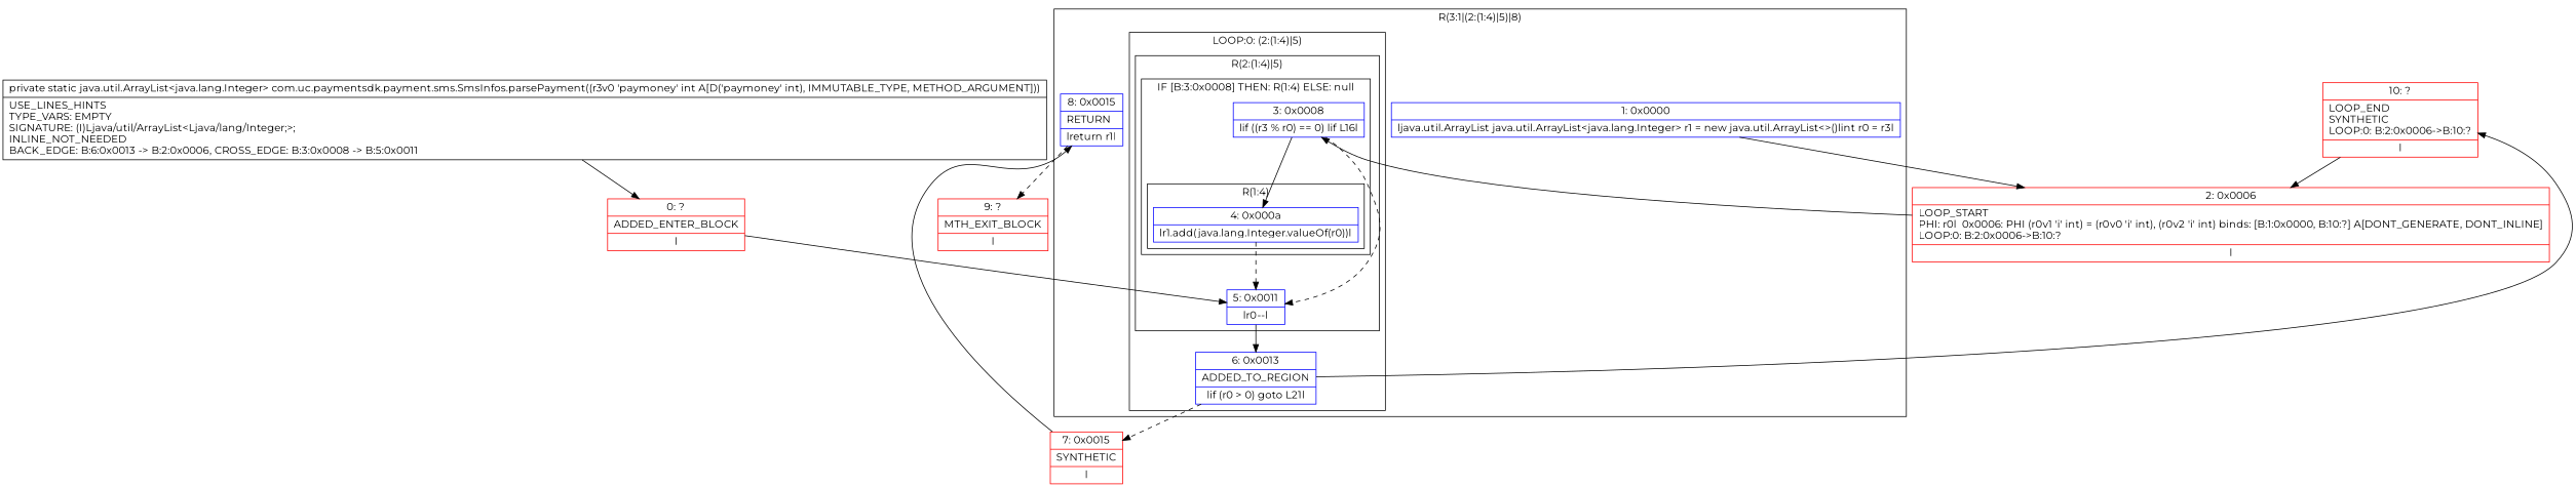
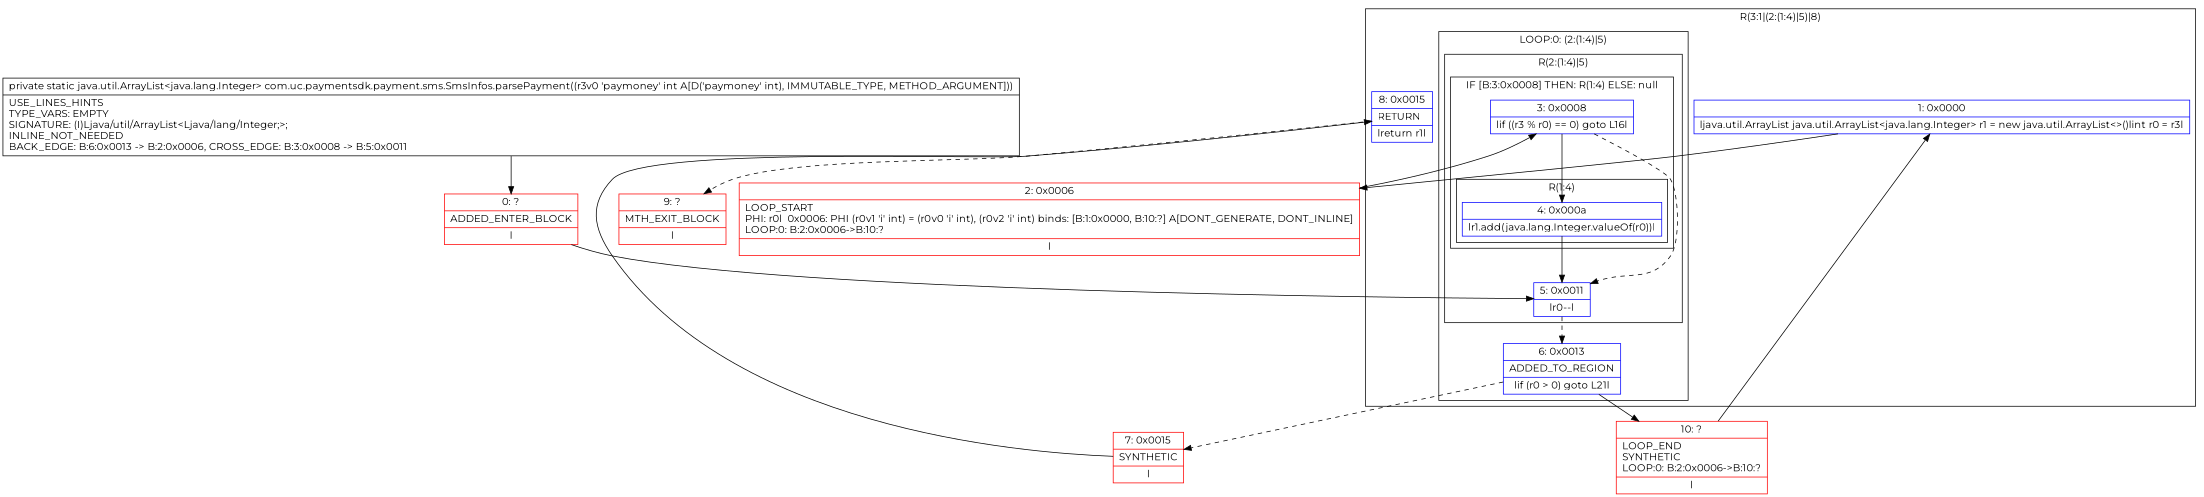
  digraph {
    fontname=Montserrat
    node [color=blue fontname=Montserrat shape=record]
    edge [fontname=Montserrat]
    n1 [label="{4\:\ 0x000a|lr1.add(java.lang.Integer.valueOf(r0))l}"]
-   n2 [label="{3\:\ 0x0008|lif ((r3 % r0) == 0) lif L16l}"]
+   n2 [label="{3\:\ 0x0008|lif ((r3 % r0) == 0) goto L16l}"]
    n3 [label="{5\:\ 0x0011|lr0\-\-l}"]
    n4 [label="{6\:\ 0x0013|ADDED_TO_REGION\l|lif (r0 \> 0) goto L21l}"]
    n5 [label="{1\:\ 0x0000|ljava.util.ArrayList java.util.ArrayList\<java.lang.Integer\> r1 = new java.util.ArrayList\<\>()lint r0 = r3l}"]
    n6 [label="{8\:\ 0x0015|RETURN\l|lreturn r1l}"]
    n7 [color=red label="{7\:\ 0x0015|SYNTHETIC\l|l}"]
    n8 [color=red label="{10\:\ ?|LOOP_END\lSYNTHETIC\lLOOP:0: B:2:0x0006\-\>B:10:?\l|l}"]
    n9 [color=red label="{2\:\ 0x0006|LOOP_START\lPHI: r0l  0x0006: PHI (r0v1 'i' int) = (r0v0 'i' int), (r0v2 'i' int) binds: [B:1:0x0000, B:10:?] A[DONT_GENERATE, DONT_INLINE]\lLOOP:0: B:2:0x0006\-\>B:10:?\l|l}"]
    n10 [color=red label="{9\:\ ?|MTH_EXIT_BLOCK\l|l}"]
    n11 [color=red label="{0\:\ ?|ADDED_ENTER_BLOCK\l|l}"]
    n12 [label="{private static java.util.ArrayList\<java.lang.Integer\> com.uc.paymentsdk.payment.sms.SmsInfos.parsePayment((r3v0 'paymoney' int A[D('paymoney' int), IMMUTABLE_TYPE, METHOD_ARGUMENT]))  | USE_LINES_HINTS\lTYPE_VARS: EMPTY\lSIGNATURE: (I)Ljava\/util\/ArrayList\<Ljava\/lang\/Integer;\>;\lINLINE_NOT_NEEDED\lBACK_EDGE: B:6:0x0013 \-\> B:2:0x0006, CROSS_EDGE: B:3:0x0008 \-\> B:5:0x0011\l}" color=""]
    subgraph cluster_1 {
      label="R(3:1|(2:(1:4)|5)|8)"
      n5
      n6
      subgraph cluster_2 {
        label="LOOP:0: (2:(1:4)|5)"
        n4
        subgraph cluster_3 {
          label="R(2:(1:4)|5)"
          n3
          subgraph cluster_4 {
            label="IF [B:3:0x0008] THEN: R(1:4) ELSE: null"
            n2
            subgraph cluster_5 {
              label="R(1:4)"
              n1
            }
          }
        }
      }
    }
-   n1 -> n3 [style=dashed]
+   n1 -> n3
    n2 -> n1
    n2 -> n3 [style=dashed]
-   n3 -> n4
+   n3 -> n4 [style=dashed]
    n4 -> n7 [style=dashed]
    n4 -> n8
    n5 -> n9
    n6 -> n10 [style=dashed]
    n7 -> n6
-   n8 -> n9
+   n8 -> n5
    n9 -> n2
    n11 -> n3
    n12 -> n11
  }
